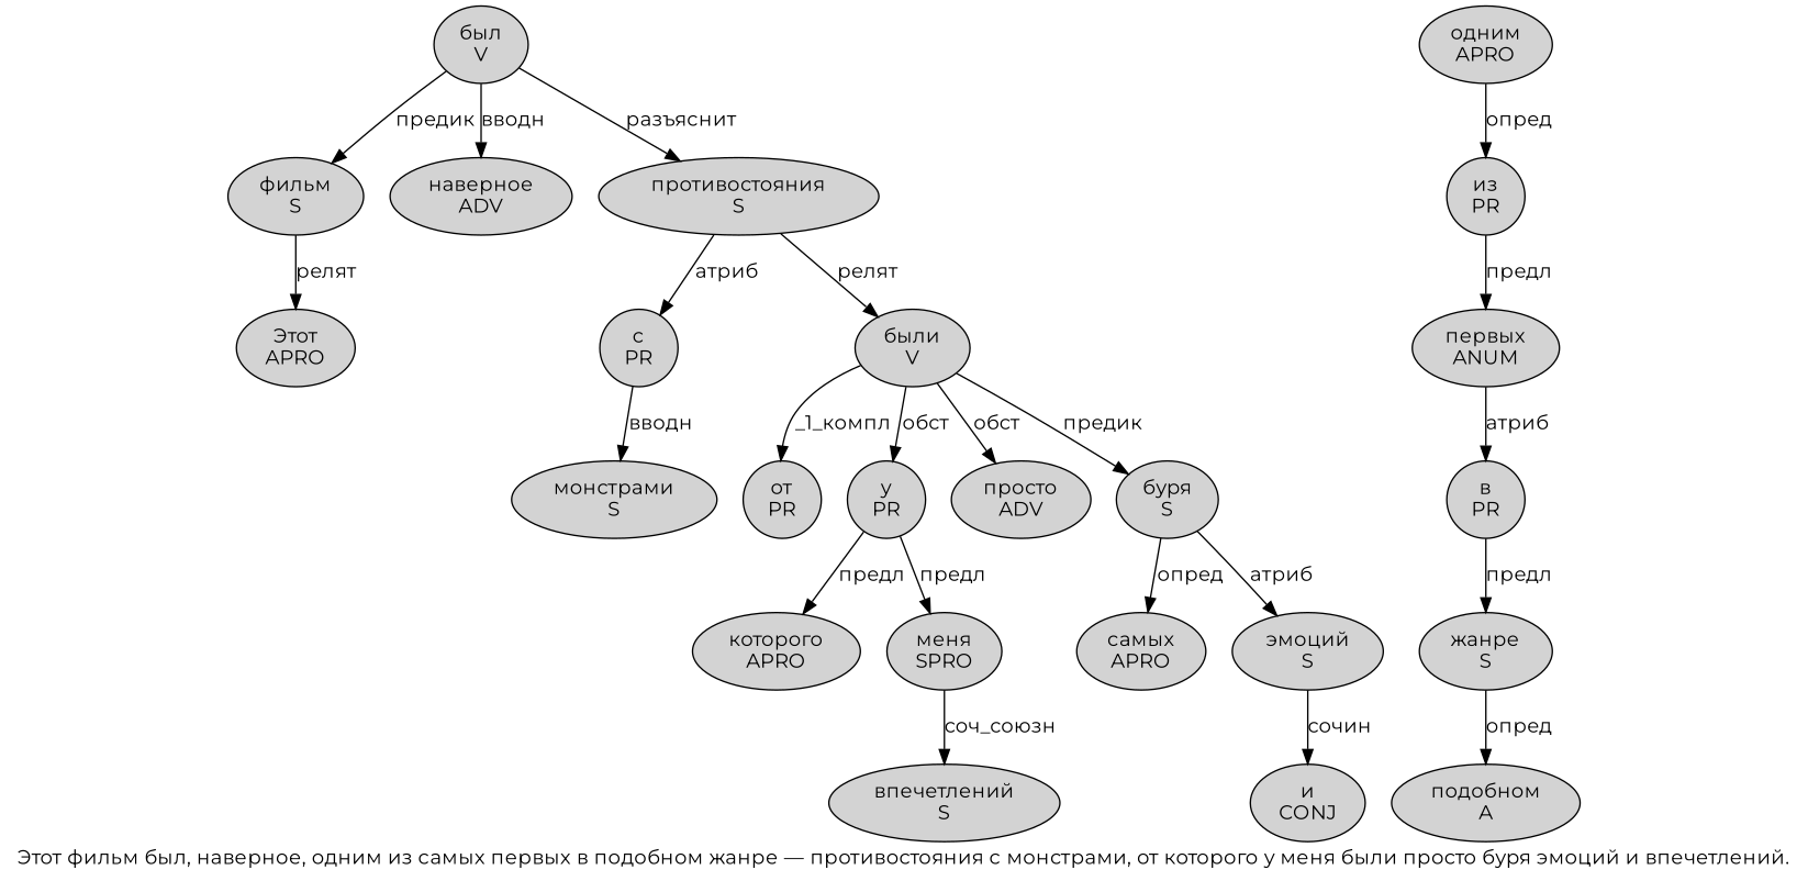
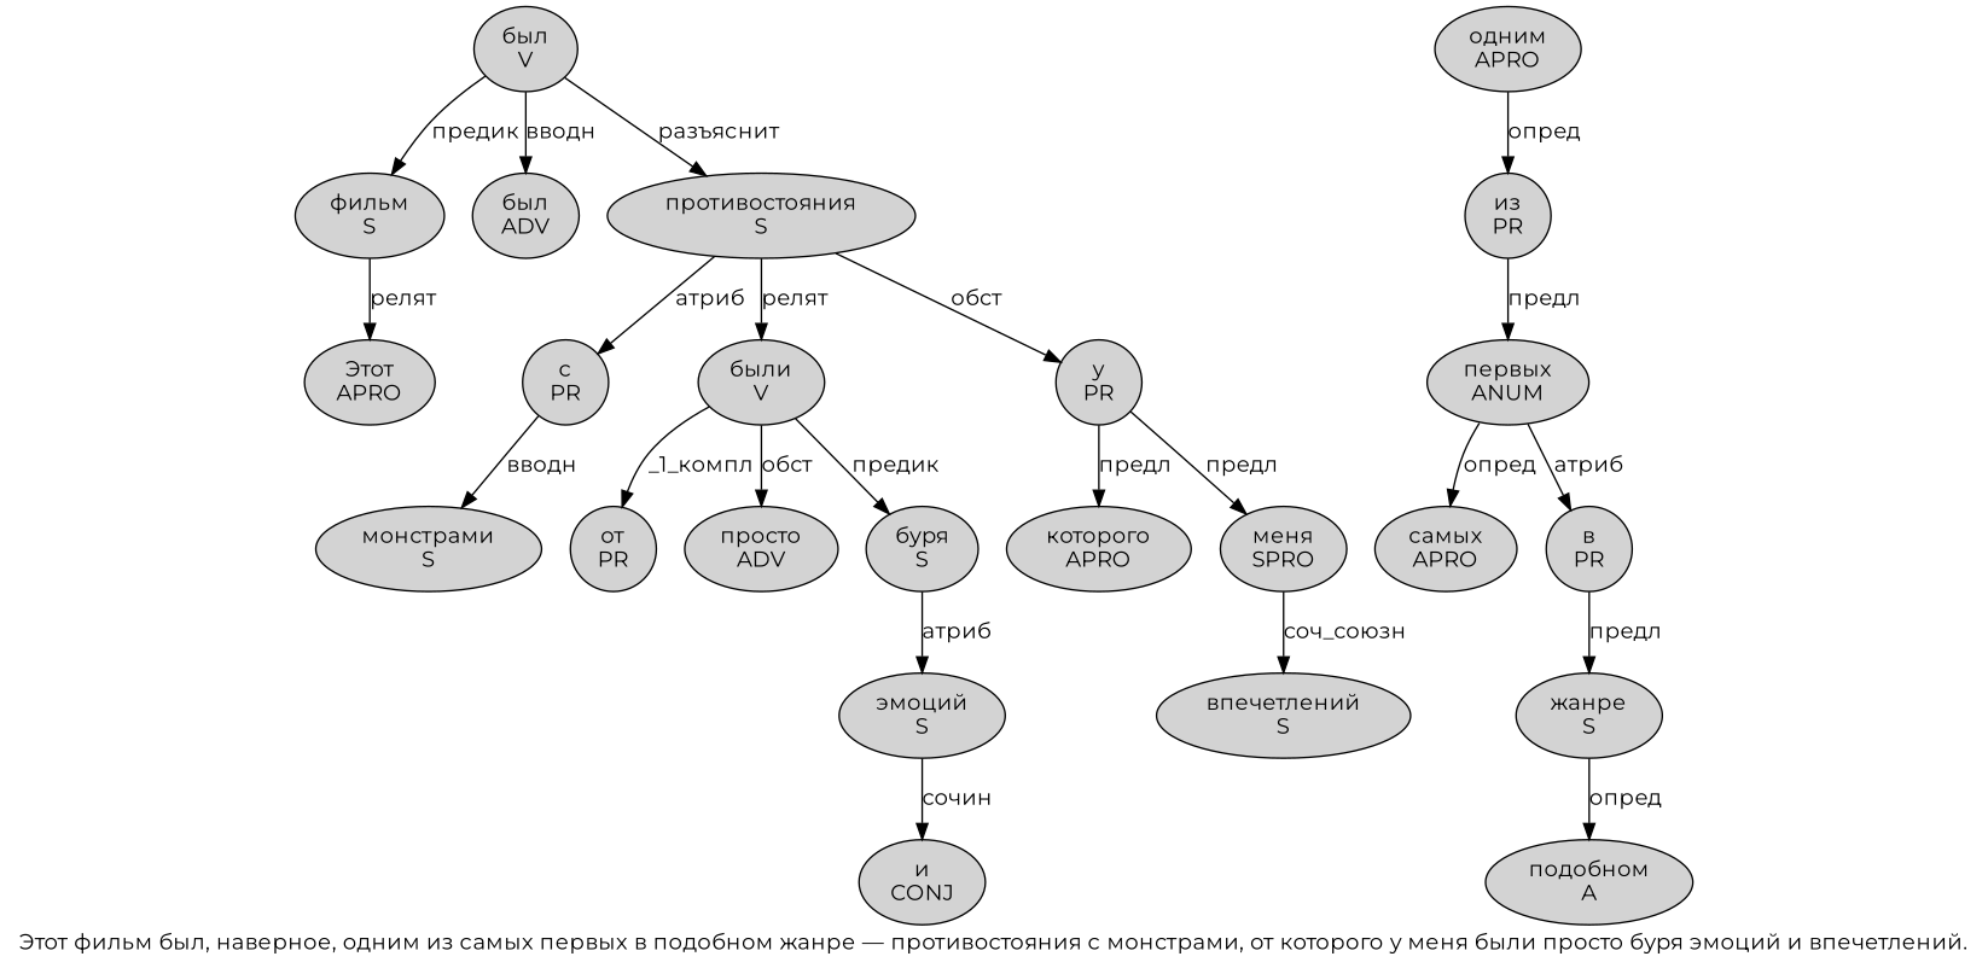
  digraph {
    fontname=Montserrat
    label="Этот фильм был, наверное, одним из самых первых в подобном жанре — противостояния с монстрами, от которого у меня были просто буря эмоций и впечетлений."
    node [fillcolor=lightgray fontname=Montserrat penwidth=1 shape=ellipse style=filled]
    edge [fontname=Montserrat]
    n1 [label="Этот\nAPRO"]
    n2 [label="фильм\nS"]
    n3 [label="был\nV"]
-   n4 [label="наверное\nADV"]
+   n4 [label="был\nADV"]
    n5 [label="противостояния\nS"]
    n6 [label="одним\nAPRO"]
    n7 [label="из\nPR"]
    n8 [label="с\nPR"]
    n9 [label="были\nV"]
    n10 [label="первых\nANUM"]
    n11 [label="самых\nAPRO"]
    n12 [label="в\nPR"]
    n13 [label="жанре\nS"]
    n14 [label="подобном\nA"]
    n15 [label="монстрами\nS"]
    n16 [label="от\nPR"]
    n17 [label="у\nPR"]
    n18 [label="просто\nADV"]
    n19 [label="буря\nS"]
    n20 [label="которого\nAPRO"]
    n21 [label="меня\nSPRO"]
    n22 [label="впечетлений\nS"]
    n23 [label="эмоций\nS"]
    n24 [label="и\nCONJ"]
    n2 -> n1 [label="релят"]
    n3 -> n2 [label="предик"]
    n3 -> n4 [label="вводн"]
    n3 -> n5 [label="разъяснит"]
    n5 -> n8 [label="атриб"]
    n5 -> n9 [label="релят"]
    n6 -> n7 [label="опред"]
    n7 -> n10 [label="предл"]
    n8 -> n15 [label="вводн"]
    n9 -> n16 [label="_1_компл"]
-   n9 -> n17 [label="обст"]
+   n5 -> n17 [label="обст"]
    n9 -> n18 [label="обст"]
    n9 -> n19 [label="предик"]
-   n19 -> n11 [label="опред"]
+   n10 -> n11 [label="опред"]
    n10 -> n12 [label="атриб"]
    n12 -> n13 [label="предл"]
    n13 -> n14 [label="опред"]
    n17 -> n20 [label="предл"]
    n17 -> n21 [label="предл"]
    n19 -> n23 [label="атриб"]
    n21 -> n22 [label="соч_союзн"]
    n23 -> n24 [label="сочин"]
  }
